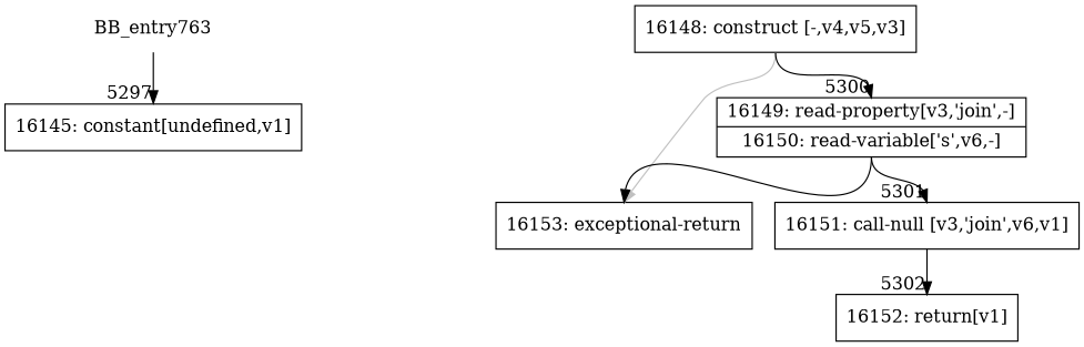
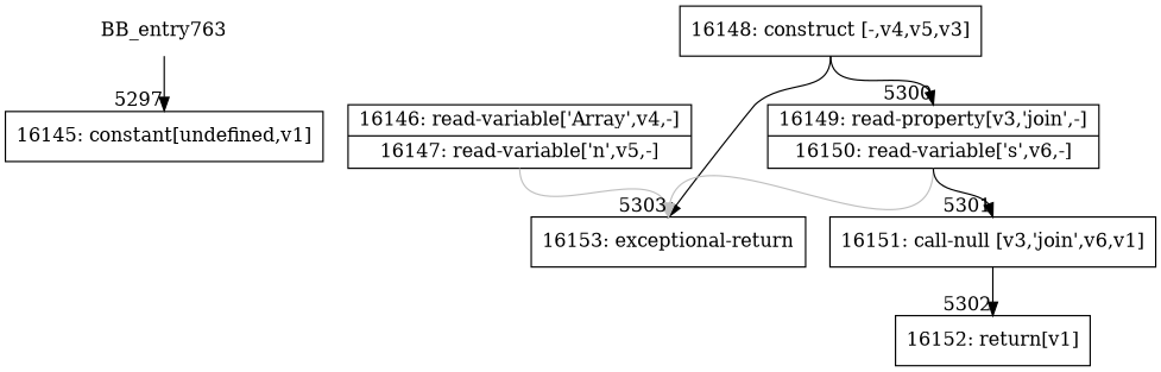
  digraph {
    rankdir=TD
    node [shape=record]
    edge [headport=n tailport=s]
    n1 [label=BB_entry763 shape=none]
    n2 [label="{16145: constant[undefined,v1]}"]
+   n3 [label="{16146: read-variable['Array',v4,-]|16147: read-variable['n',v5,-]}"]
    n4 [label="{16153: exceptional-return}"]
    n5 [label="{16148: construct [-,v4,v5,v3]}"]
    n6 [label="{16149: read-property[v3,'join',-]|16150: read-variable['s',v6,-]}"]
    n7 [label="{16151: call-null [v3,'join',v6,v1]}"]
    n8 [label="{16152: return[v1]}"]
    n1 -> n2 [headlabel="    5297"]
-   n5 -> n4 [color=gray]
+   n3 -> n4 [color=gray headlabel="      5303"]
+   n5 -> n4 [color=black]
    n5 -> n6 [headlabel="      5300"]
-   n6 -> n4 [color=black]
+   n6 -> n4 [color=gray]
    n6 -> n7 [headlabel="      5301"]
    n7 -> n8 [headlabel="      5302"]
  }
